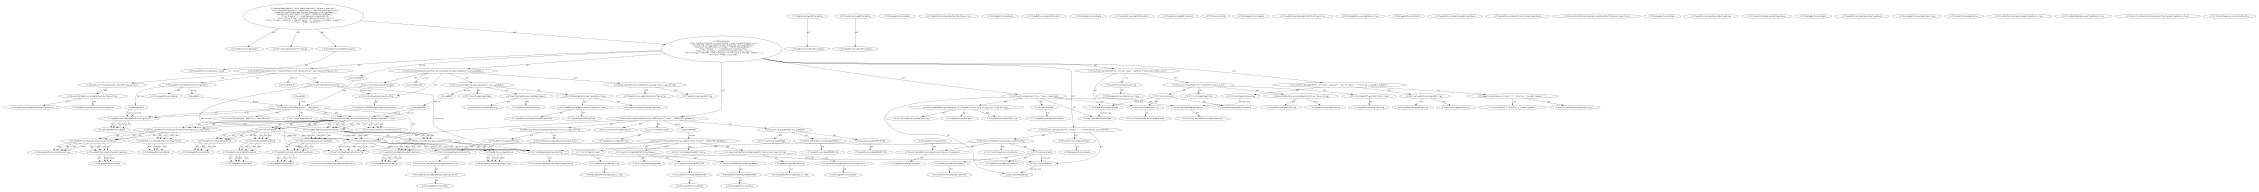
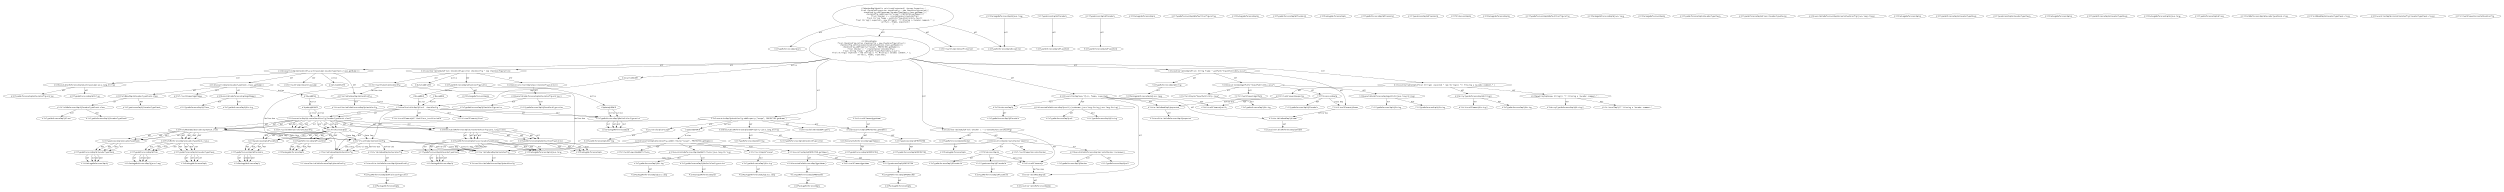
  digraph {
    fontname="Source Code Pro"
    node [fontname="Source Code Pro" shape=ellipse]
    edge [fontname="Source Code Pro"]
    n1 [label="2:CtTypeReferenceImpl@void"]
    n2 [label="2:CtVirtualElement@testProtected"]
    n3 [label="2:CtTypeReferenceImpl@Exception"]
    n4 [label="2:CtPackageReferenceImpl@java.lang"]
    n5 [label="3:CtTypeReferenceImpl@CheckConfiguration"]
    n6 [label="3:CtPackageReferenceImpl@"]
    n7 [label="3:Update@UPDATE"]
    n8 [label="3:Move@MOVE"]
    n9 [label="3:CtTypeReferenceImpl@DefaultConfiguration"]
    n10 [label="3:CtLocalVariableImpl@final  checkConfig = "]
    n11 [label="3:CtExecutableReferenceImpl@CheckConfiguration()"]
    n12 [label="3:CtTypeReferenceImpl@CheckConfiguration"]
    n13 [label="3:CtTypeReferenceImpl@CheckConfiguration"]
    n14 [label="3:CtConstructorCallImpl@new CheckConfiguration()"]
    n15 [label="3:CtVirtualElement@checkConfig"]
    n16 [label="4:CtVariableReadImpl@checkConfig"]
    n17 [label="5:CtVariableReadImpl@checkConfig"]
    n18 [label="6:CtVariableReadImpl@checkConfig"]
    n19 [label="4:CtLocalVariableReferenceImpl@checkConfig"]
    n20 [label="5:CtLocalVariableReferenceImpl@checkConfig"]
    n21 [label="6:CtVirtualElement@c"]
    n22 [label="6:CtLocalVariableReferenceImpl@checkConfig"]
    n23 [label="3:CtLocalVariableImpl@final CheckConfiguration checkConfig = new CheckConfiguration()"]
    n24 [label="3:Delete@DELETE"]
    n25 [label="4:CtExecutableReferenceImpl@setClassname(java.lang.String)"]
    n26 [label="4:CtTypeReferenceImpl@CheckConfiguration"]
    n27 [label="4:CtTypeReferenceImpl@String"]
    n28 [label="4:CtVirtualElement@setClassname"]
    n29 [label="4:CtExecutableReferenceImpl@getName()"]
    n30 [label="4:CtTypeReferenceImpl@Class"]
    n31 [label="4:CtTypeReferenceImpl@String"]
    n32 [label="4:CtVirtualElement@getName"]
    n33 [label="4:CtFieldReferenceImpl@JavadocTypeCheck.class"]
    n34 [label="4:CtTypeReferenceImpl@JavadocTypeCheck"]
    n35 [label="4:CtTypeReferenceImpl@Class"]
    n36 [label="4:CtFieldReadImpl@JavadocTypeCheck.class"]
    n37 [label="4:CtTypeAccessImpl@JavadocTypeCheck"]
    n38 [label="4:CtInvocationImpl@JavadocTypeCheck.class.getName()"]
    n39 [label="4:Move@MOVE"]
    n40 [label="4:Update@UPDATE"]
    n41 [label="3:CtInvocationImpl@createCheckConfig(JavadocTypeCheck.class)"]
    n42 [label="4:CtInvocationImpl@checkConfig.setClassname(JavadocTypeCheck.class.getName())"]
    n43 [label="4:Delete@DELETE"]
    n44 [label="5:CtExecutableReferenceImpl@addProperty(java.lang.String)"]
    n45 [label="5:CtTypeReferenceImpl@CheckConfiguration"]
    n46 [label="5:CtTypeReferenceImpl@String"]
    n47 [label="5:CtVirtualElement@addProperty"]
    n48 [label="5:CtLiteralImpl@\"scope\""]
    n49 [label="5:CtTypeReferenceImpl@String"]
    n50 [label="5:CtExecutableReferenceImpl@getName()"]
    n51 [label="5:CtTypeReferenceImpl@PROTECTED"]
    n52 [label="5:CtVirtualElement@getName"]
    n53 [label="5:CtTypeAccessImpl@PROTECTED"]
    n54 [label="5:CtTypeReferenceImpl@PROTECTED"]
    n55 [label="5:CtInvocationImpl@PROTECTED.getName()"]
    n56 [label="5:CtInvocationImpl@checkConfig.addProperty(\"scope\", PROTECTED.getName())"]
    n57 [label="5:Update@UPDATE"]
    n58 [label="4:CtInvocationImpl@checkConfig.addAttribute(\"scope\", PROTECTED.getName())"]
    n59 [label="6:CtTypeReferenceImpl@Checker"]
    n60 [label="6:CtPackageReferenceImpl@"]
    n61 [label="6:CtExecutableReferenceImpl@createChecker(<unknown>)"]
    n62 [label="6:CtTypeReferenceImpl@Checker"]
    n63 [label="6:CtTypeReferenceImpl@null"]
    n64 [label="6:CtVirtualElement@createChecker"]
    n65 [label="6:CtTypeAccessImpl@PlaceHold"]
    n66 [label="6:CtTypeReferenceImpl@PlaceHold"]
    n67 [label="6:CtThisAccessImpl@"]
    n68 [label="6:CtTypeReferenceImpl@PlaceHold"]
    n69 [label="9:CtVariableReadImpl@c"]
-   n70 [label="6:CtInvocationImpl@createChecker(checkConfig)"]
+   n70 [label="6:CtInvocationImpl@createChecker(public)"]
+   n71 [label="9:CtLocalVariableReferenceImpl@c"]
    n72 [label="6:CtLocalVariableImpl@final Checker c = createChecker(checkConfig)"]
    n73 [label="7:CtTypeReferenceImpl@String"]
    n74 [label="7:CtPackageReferenceImpl@java.lang"]
    n75 [label="7:CtExecutableReferenceImpl@getPath(java.lang.String)"]
    n76 [label="7:CtTypeReferenceImpl@String"]
    n77 [label="7:CtTypeReferenceImpl@String"]
    n78 [label="7:CtVirtualElement@getPath"]
    n79 [label="7:CtTypeAccessImpl@PlaceHold"]
    n80 [label="7:CtTypeReferenceImpl@PlaceHold"]
    n81 [label="7:CtThisAccessImpl@"]
    n82 [label="7:CtTypeReferenceImpl@PlaceHold"]
-   n83 [label="7:CtFieldReferenceImpl@fname"]
+   n83 [label="7:CtVirtualElement@fname"]
    n84 [label="9:CtVirtualElement@verify"]
    n85 [label="9:CtVariableReadImpl@fname"]
    n86 [label="7:CtLiteralImpl@\"InputPublicOnly.java\""]
    n87 [label="7:CtTypeReferenceImpl@String"]
    n88 [label="7:CtInvocationImpl@getPath(\"InputPublicOnly.java\")"]
    n89 [label="9:CtLocalVariableReferenceImpl@fname"]
    n90 [label="7:CtLocalVariableImpl@final String fname = getPath(\"InputPublicOnly.java\")"]
    n91 [label="8:CtVirtualElement@String[]"]
    n92 [label="8:CtArrayTypeReferenceImpl@String[]"]
    n93 [label="8:CtTypeReferenceImpl@String"]
    n94 [label="8:CtNewArrayImpl@new String[]\{ \"7: Missing a Javadoc comment.\" \}"]
    n95 [label="8:CtArrayTypeReferenceImpl@String[]"]
    n96 [label="8:CtLiteralImpl@\"7: Missing a Javadoc comment.\""]
    n97 [label="8:CtVirtualElement@expected"]
    n98 [label="9:CtVariableReadImpl@expected"]
    n99 [label="9:CtLocalVariableReferenceImpl@expected"]
    n100 [label="8:CtLocalVariableImpl@final String[] expected = new String[]\{ \"7: Missing a Javadoc comment.\" \}"]
    n101 [label="9:CtExecutableReferenceImpl@verify(<unknown>,java.lang.String,java.lang.String[])"]
    n102 [label="9:CtTypeReferenceImpl@null"]
    n103 [label="9:CtTypeReferenceImpl@String"]
-   n104 [label="9:CtArrayTypeReferenceImpl@String[]"]
    n105 [label="9:CtTypeAccessImpl@PlaceHold"]
    n106 [label="9:CtTypeReferenceImpl@PlaceHold"]
    n107 [label="9:CtThisAccessImpl@"]
    n108 [label="9:CtTypeReferenceImpl@PlaceHold"]
    n109 [label="9:CtInvocationImpl@verify(c, fname, expected)"]
    n110 [label="2:CtBlockImpl@\{\n    final CheckConfiguration checkConfig = new CheckConfiguration();\n    checkConfig.setClassname(JavadocTypeCheck.class.getName());\n    checkConfig.addProperty(\"scope\", PROTECTED.getName());\n    final Checker c = createChecker(checkConfig);\n    final String fname = getPath(\"InputPublicOnly.java\");\n    final String[] expected = new String[]\{ \"7: Missing a Javadoc comment.\" \};\n    verify(c, fname, expected);\n\}"]
    n111 [label="3:Insert@INSERT"]
    n112 [label="2:CtMethodImpl@public void testProtected() throws Exception \{\n    final CheckConfiguration checkConfig = new CheckConfiguration();\n    checkConfig.setClassname(JavadocTypeCheck.class.getName());\n    checkConfig.addProperty(\"scope\", PROTECTED.getName());\n    final Checker c = createChecker(checkConfig);\n    final String fname = getPath(\"InputPublicOnly.java\");\n    final String[] expected = new String[]\{ \"7: Missing a Javadoc comment.\" \};\n    verify(c, fname, expected);\n\}"]
    n113 [label="4:CtVariableReadImpl@checkConfig"]
    n114 [label="4:CtExecutableReferenceImpl@addAttribute(java.lang.String)"]
    n115 [label="4:CtLiteralImpl@\"scope\""]
    n116 [label="4:CtInvocationImpl@PROTECTED.getName()"]
    n117 [label="4:CtVirtualElement@addAttribute"]
    n118 [label="4:CtPackageReferenceImpl@"]
    n119 [label="4:CtTypeReferenceImpl@DefaultConfiguration"]
    n120 [label="4:CtLocalVariableReferenceImpl@checkConfig"]
    n121 [label="4:CtPackageReferenceImpl@"]
    n122 [label="4:CtTypeReferenceImpl@DefaultConfiguration"]
    n123 [label="4:CtPackageReferenceImpl@java.lang"]
    n124 [label="4:CtTypeReferenceImpl@String"]
    n125 [label="4:CtPackageReferenceImpl@java.lang"]
    n126 [label="4:CtTypeReferenceImpl@String"]
    n127 [label="4:CtPackageReferenceImpl@"]
    n128 [label="4:CtTypeReferenceImpl@PROTECTED"]
    n129 [label="4:CtTypeAccessImpl@PROTECTED"]
    n130 [label="4:CtPackageReferenceImpl@"]
    n131 [label="4:CtTypeReferenceImpl@PROTECTED"]
    n132 [label="4:CtExecutableReferenceImpl@getName()"]
    n133 [label="4:CtVirtualElement@getName"]
    n134 [label="3:CtPackageReferenceImpl@"]
    n135 [label="3:CtPackageReferenceImpl@"]
    n136 [label="3:CtTypeReferenceImpl@DefaultConfiguration"]
    n137 [label="3:CtThisAccessImpl@"]
    n138 [label="3:CtExecutableReferenceImpl@createCheckConfig(java.lang.Class)"]
    n139 [label="3:CtFieldReadImpl@JavadocTypeCheck.class"]
    n140 [label="3:CtVirtualElement@createCheckConfig"]
    n141 [label="3:CtPackageReferenceImpl@"]
    n142 [label="3:CtTypeReferenceImpl@PlaceHold"]
    n143 [label="3:CtPackageReferenceImpl@"]
    n144 [label="3:CtTypeReferenceImpl@PlaceHold"]
    n145 [label="3:CtTypeAccessImpl@PlaceHold"]
    n146 [label="3:CtThisAccessImpl@"]
    n147 [label="3:CtPackageReferenceImpl@"]
    n148 [label="3:CtTypeReferenceImpl@DefaultConfiguration"]
    n149 [label="3:CtPackageReferenceImpl@java.lang"]
    n150 [label="3:CtPackageReferenceImpl@"]
    n151 [label="3:CtTypeReferenceImpl@JavadocTypeCheck"]
    n152 [label="3:CtTypeReferenceImpl@Class<JavadocTypeCheck>"]
    n153 [label="3:CtExecutableReferenceImpl@createCheckConfig(java.lang.Class)"]
    n154 [label="3:CtPackageReferenceImpl@"]
    n155 [label="3:CtTypeReferenceImpl@JavadocTypeCheck"]
    n156 [label="3:CtTypeAccessImpl@JavadocTypeCheck"]
    n157 [label="3:CtPackageReferenceImpl@"]
    n158 [label="3:CtTypeReferenceImpl@JavadocTypeCheck"]
    n159 [label="3:CtPackageReferenceImpl@java.lang"]
    n160 [label="3:CtTypeReferenceImpl@Class"]
    n161 [label="3:CtFieldReferenceImpl@JavadocTypeCheck.class"]
    n162 [label="3:CtFieldReadImpl@JavadocTypeCheck.class"]
    n163 [label="3:CtInvocationImpl@createCheckConfig(JavadocTypeCheck.class)"]
    n164 [label="3:CtVirtualElement@createCheckConfig"]
    n165 [label="3:CtVirtualElement@checkConfig"]
    n166 [label="3:CtVirtualElement@VE: Modifiers_LocalVariable"]
    n167 [label="3:CtVirtualElement@final"]
    n168 [label="3:CtPackageReferenceImpl@"]
    n169 [label="3:CtTypeReferenceImpl@PlaceHold"]
    n170 [label="3:CtPackageReferenceImpl@"]
    n171 [label="3:CtTypeReferenceImpl@PlaceHold"]
    n172 [label="3:CtTypeAccessImpl@PlaceHold"]
    n173 [label="3:CtPackageReferenceImpl@"]
    n174 [label="3:CtTypeReferenceImpl@DefaultConfiguration"]
    n175 [label="3:CtPackageReferenceImpl@java.lang"]
    n176 [label="3:CtPackageReferenceImpl@"]
    n177 [label="3:CtTypeReferenceImpl@JavadocTypeCheck"]
    n178 [label="3:CtTypeReferenceImpl@Class<JavadocTypeCheck>"]
    n179 [label="3:CtPackageReferenceImpl@"]
    n180 [label="3:CtTypeReferenceImpl@JavadocTypeCheck"]
    n181 [label="3:CtTypeAccessImpl@JavadocTypeCheck"]
    n182 [label="3:CtPackageReferenceImpl@"]
    n183 [label="3:CtTypeReferenceImpl@JavadocTypeCheck"]
    n184 [label="3:CtPackageReferenceImpl@java.lang"]
    n185 [label="3:CtTypeReferenceImpl@Class"]
    n186 [label="3:CtFieldReferenceImpl@JavadocTypeCheck.class"]
    n187 [label="3:Move@MOVE"]
-   n3 -> n4 [label=AST]
+   n4 -> n3 [label=AST]
    n5 -> n6 [label=AST]
    n5 -> n7 [label=Action]
    n5 -> n8 [label=Action]
    n7 -> n9 [label=Action]
    n7 -> n9 [label=Action]
    n8 -> n10 [label=Action]
    n9 -> n134 [label=AST]
    n9 -> n134 [label=AST]
    n9 -> n134 [label=AST]
    n9 -> n134 [label=AST]
    n10 -> n9 [label=AST]
    n10 -> n9 [label=AST]
    n10 -> n41 [label=AST]
    n10 -> n41 [label=AST]
    n10 -> n165 [label=AST]
    n10 -> n166 [label=AST]
    n10 -> n167 [label=AST]
    n11 -> n12 [label=AST]
    n11 -> n13 [label=AST]
    n14 -> n11 [label=AST]
    n15 -> n16 [label="Define-Use"]
    n15 -> n17 [label="Define-Use"]
    n15 -> n18 [label="Define-Use"]
    n16 -> n19 [label=AST]
    n17 -> n20 [label=AST]
    n18 -> n21 [label="Data Dep"]
    n18 -> n22 [label=AST]
    n21 -> n69 [label="Define-Use"]
    n23 -> n5 [label=AST]
    n23 -> n14 [label=AST]
    n23 -> n15 [label=AST]
    n23 -> n24 [label=Action]
    n25 -> n26 [label=AST]
    n25 -> n27 [label=AST]
    n29 -> n30 [label=AST]
    n29 -> n31 [label=AST]
    n33 -> n34 [label=AST]
    n33 -> n35 [label=AST]
    n36 -> n33 [label=AST]
    n36 -> n37 [label=AST]
    n38 -> n29 [label=AST]
    n38 -> n32 [label=AST]
    n38 -> n36 [label=AST]
    n38 -> n39 [label=Action]
+   n39 -> n10 [label=Action]
    n39 -> n40 [label=Action]
    n40 -> n41 [label=Action]
    n40 -> n41 [label=Action]
    n41 -> n137 [label=AST]
    n41 -> n137 [label=AST]
    n41 -> n137 [label=AST]
    n41 -> n137 [label=AST]
    n41 -> n138 [label=AST]
    n41 -> n138 [label=AST]
    n41 -> n138 [label=AST]
    n41 -> n138 [label=AST]
    n41 -> n139 [label=AST]
    n41 -> n139 [label=AST]
    n41 -> n139 [label=AST]
    n41 -> n139 [label=AST]
    n41 -> n140 [label=AST]
    n41 -> n140 [label=AST]
    n41 -> n140 [label=AST]
    n41 -> n140 [label=AST]
    n42 -> n16 [label=AST]
    n42 -> n25 [label=AST]
    n42 -> n28 [label=AST]
    n42 -> n38 [label=AST]
    n42 -> n43 [label=Action]
    n44 -> n45 [label=AST]
    n44 -> n46 [label=AST]
    n48 -> n49 [label=AST]
    n50 -> n51 [label=AST]
    n53 -> n54 [label=AST]
    n55 -> n50 [label=AST]
-   n55 -> n52 [label=AST]
+   n52 -> n55 [label=AST]
    n55 -> n53 [label=AST]
    n56 -> n17 [label=AST]
    n56 -> n44 [label=AST]
    n56 -> n47 [label=AST]
    n56 -> n48 [label=AST]
    n56 -> n55 [label=AST]
    n56 -> n57 [label=Action]
    n57 -> n58 [label=Action]
    n58 -> n113 [label=AST]
    n58 -> n114 [label=AST]
    n58 -> n115 [label=AST]
    n58 -> n116 [label=AST]
    n58 -> n117 [label=AST]
    n59 -> n60 [label=AST]
    n61 -> n62 [label=AST]
-   n63 -> n61 [label=AST]
+   n61 -> n63 [label=AST]
    n65 -> n66 [label=AST]
    n67 -> n21 [label="Data Dep"]
    n67 -> n65 [label=AST]
    n67 -> n68 [label=AST]
+   n69 -> n71 [label=AST]
    n70 -> n18 [label=AST]
    n70 -> n61 [label=AST]
    n70 -> n64 [label=AST]
    n70 -> n67 [label=AST]
    n72 -> n21 [label=AST]
    n72 -> n59 [label=AST]
    n72 -> n70 [label=AST]
    n73 -> n74 [label=AST]
    n75 -> n76 [label=AST]
    n75 -> n77 [label=AST]
    n79 -> n80 [label=AST]
    n81 -> n82 [label=AST]
    n81 -> n83 [label="Data Dep"]
    n81 -> n84 [label=AST]
    n83 -> n85 [label="Define-Use"]
-   n84 -> n89 [label=AST]
+   n85 -> n89 [label=AST]
    n86 -> n87 [label=AST]
    n88 -> n75 [label=AST]
    n88 -> n78 [label=AST]
    n88 -> n81 [label=AST]
    n88 -> n86 [label=AST]
    n90 -> n73 [label=AST]
    n90 -> n83 [label=AST]
    n90 -> n88 [label=AST]
    n92 -> n91 [label=AST]
    n92 -> n93 [label=AST]
    n94 -> n95 [label=AST]
    n94 -> n96 [label=AST]
    n97 -> n98 [label="Define-Use"]
    n98 -> n99 [label=AST]
    n100 -> n92 [label=AST]
    n100 -> n94 [label=AST]
    n100 -> n97 [label=AST]
    n101 -> n102 [label=AST]
    n101 -> n103 [label=AST]
-   n101 -> n104 [label=AST]
    n105 -> n106 [label=AST]
    n107 -> n108 [label=AST]
    n109 -> n69 [label=AST]
    n109 -> n84 [label=AST]
    n109 -> n85 [label=AST]
    n109 -> n98 [label=AST]
    n109 -> n101 [label=AST]
    n109 -> n107 [label=AST]
    n110 -> n23 [label=AST]
    n110 -> n42 [label=AST]
    n110 -> n56 [label=AST]
    n110 -> n72 [label=AST]
    n110 -> n90 [label=AST]
    n110 -> n100 [label=AST]
    n110 -> n109 [label=AST]
    n110 -> n111 [label=Action]
    n111 -> n10 [label=Dep]
    n112 -> n1 [label=AST]
    n112 -> n2 [label=AST]
    n112 -> n3 [label=AST]
    n112 -> n110 [label=AST]
    n113 -> n120 [label=AST]
    n114 -> n122 [label=AST]
    n114 -> n124 [label=AST]
    n115 -> n126 [label=AST]
    n116 -> n129 [label=AST]
    n116 -> n132 [label=AST]
    n116 -> n133 [label=AST]
    n119 -> n118 [label=AST]
    n120 -> n119 [label=AST]
    n122 -> n121 [label=AST]
    n124 -> n123 [label=AST]
    n126 -> n125 [label=AST]
    n128 -> n127 [label=AST]
    n129 -> n128 [label=AST]
    n131 -> n130 [label=AST]
    n132 -> n131 [label=AST]
    n137 -> n165 [label="Data Dep"]
    n137 -> n165 [label="Data Dep"]
    n137 -> n169 [label=AST]
    n137 -> n169 [label=AST]
    n137 -> n169 [label=AST]
    n137 -> n169 [label=AST]
    n137 -> n172 [label=AST]
    n137 -> n172 [label=AST]
    n137 -> n172 [label=AST]
    n137 -> n172 [label=AST]
    n138 -> n174 [label=AST]
    n138 -> n174 [label=AST]
    n138 -> n174 [label=AST]
    n138 -> n174 [label=AST]
    n138 -> n178 [label=AST]
    n138 -> n178 [label=AST]
    n138 -> n178 [label=AST]
    n138 -> n178 [label=AST]
    n139 -> n165 [label="Data Dep"]
    n139 -> n165 [label="Data Dep"]
    n139 -> n181 [label=AST]
    n139 -> n181 [label=AST]
    n139 -> n181 [label=AST]
    n139 -> n181 [label=AST]
    n139 -> n186 [label=AST]
    n139 -> n186 [label=AST]
    n139 -> n186 [label=AST]
    n139 -> n186 [label=AST]
    n165 -> n17 [label="Define-Use"]
    n165 -> n17 [label="Data Dep"]
    n165 -> n17 [label="Control Dep"]
    n165 -> n18 [label="Define-Use"]
    n165 -> n18 [label="Data Dep"]
    n165 -> n18 [label="Control Dep"]
    n165 -> n113 [label="Define-Use"]
    n169 -> n168 [label=AST]
    n169 -> n168 [label=AST]
    n169 -> n168 [label=AST]
    n169 -> n168 [label=AST]
    n171 -> n170 [label=AST]
    n171 -> n170 [label=AST]
    n171 -> n170 [label=AST]
    n171 -> n170 [label=AST]
    n172 -> n171 [label=AST]
    n172 -> n171 [label=AST]
    n172 -> n171 [label=AST]
    n172 -> n171 [label=AST]
    n174 -> n173 [label=AST]
    n174 -> n173 [label=AST]
    n174 -> n173 [label=AST]
    n174 -> n173 [label=AST]
    n177 -> n176 [label=AST]
    n177 -> n176 [label=AST]
    n177 -> n176 [label=AST]
    n177 -> n176 [label=AST]
    n178 -> n175 [label=AST]
    n178 -> n175 [label=AST]
    n178 -> n175 [label=AST]
    n178 -> n175 [label=AST]
    n178 -> n177 [label=AST]
    n178 -> n177 [label=AST]
    n178 -> n177 [label=AST]
    n178 -> n177 [label=AST]
    n180 -> n179 [label=AST]
    n180 -> n179 [label=AST]
    n180 -> n179 [label=AST]
    n180 -> n179 [label=AST]
    n181 -> n180 [label=AST]
    n181 -> n180 [label=AST]
    n181 -> n180 [label=AST]
    n181 -> n180 [label=AST]
    n183 -> n182 [label=AST]
    n183 -> n182 [label=AST]
    n183 -> n182 [label=AST]
    n183 -> n182 [label=AST]
    n185 -> n184 [label=AST]
    n185 -> n184 [label=AST]
    n185 -> n184 [label=AST]
    n185 -> n184 [label=AST]
    n186 -> n183 [label=AST]
    n186 -> n183 [label=AST]
    n186 -> n183 [label=AST]
    n186 -> n183 [label=AST]
    n186 -> n185 [label=AST]
    n186 -> n185 [label=AST]
    n186 -> n185 [label=AST]
    n186 -> n185 [label=AST]
    n187 -> n10 [label=Action]
  }
